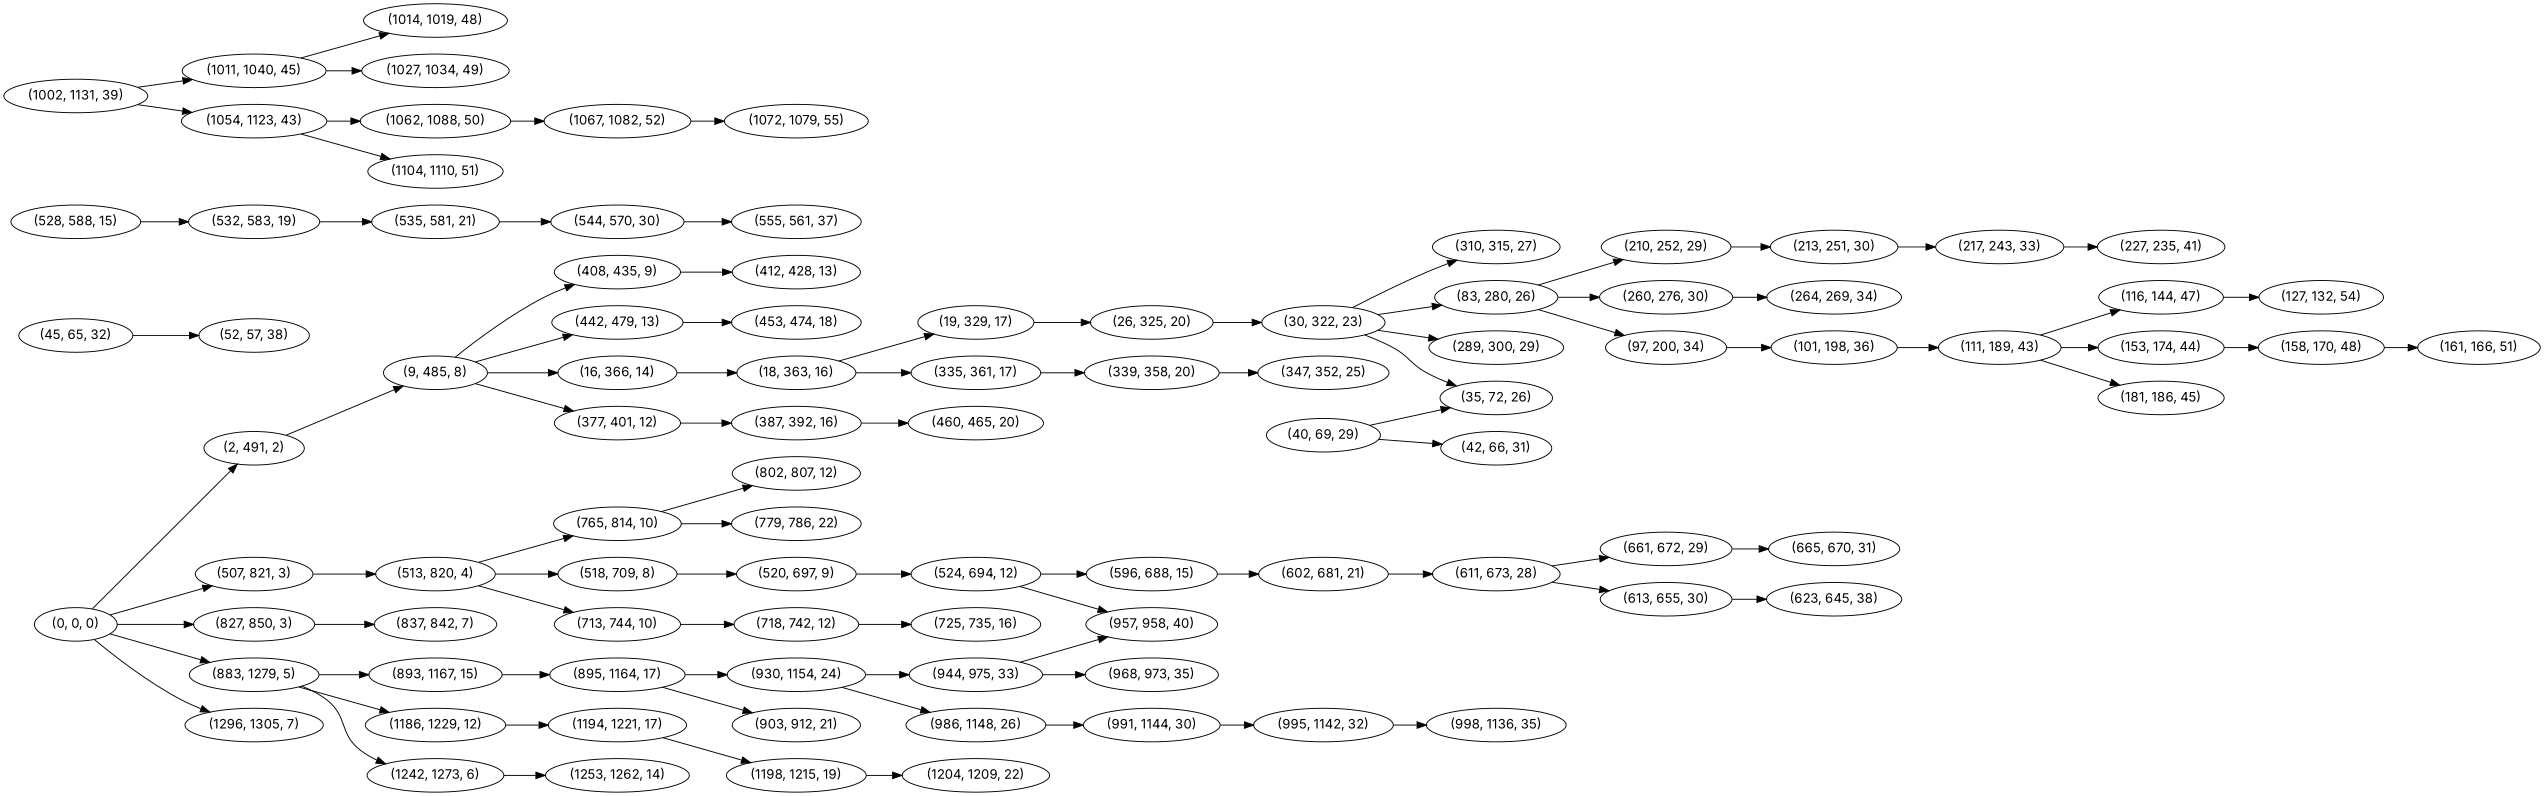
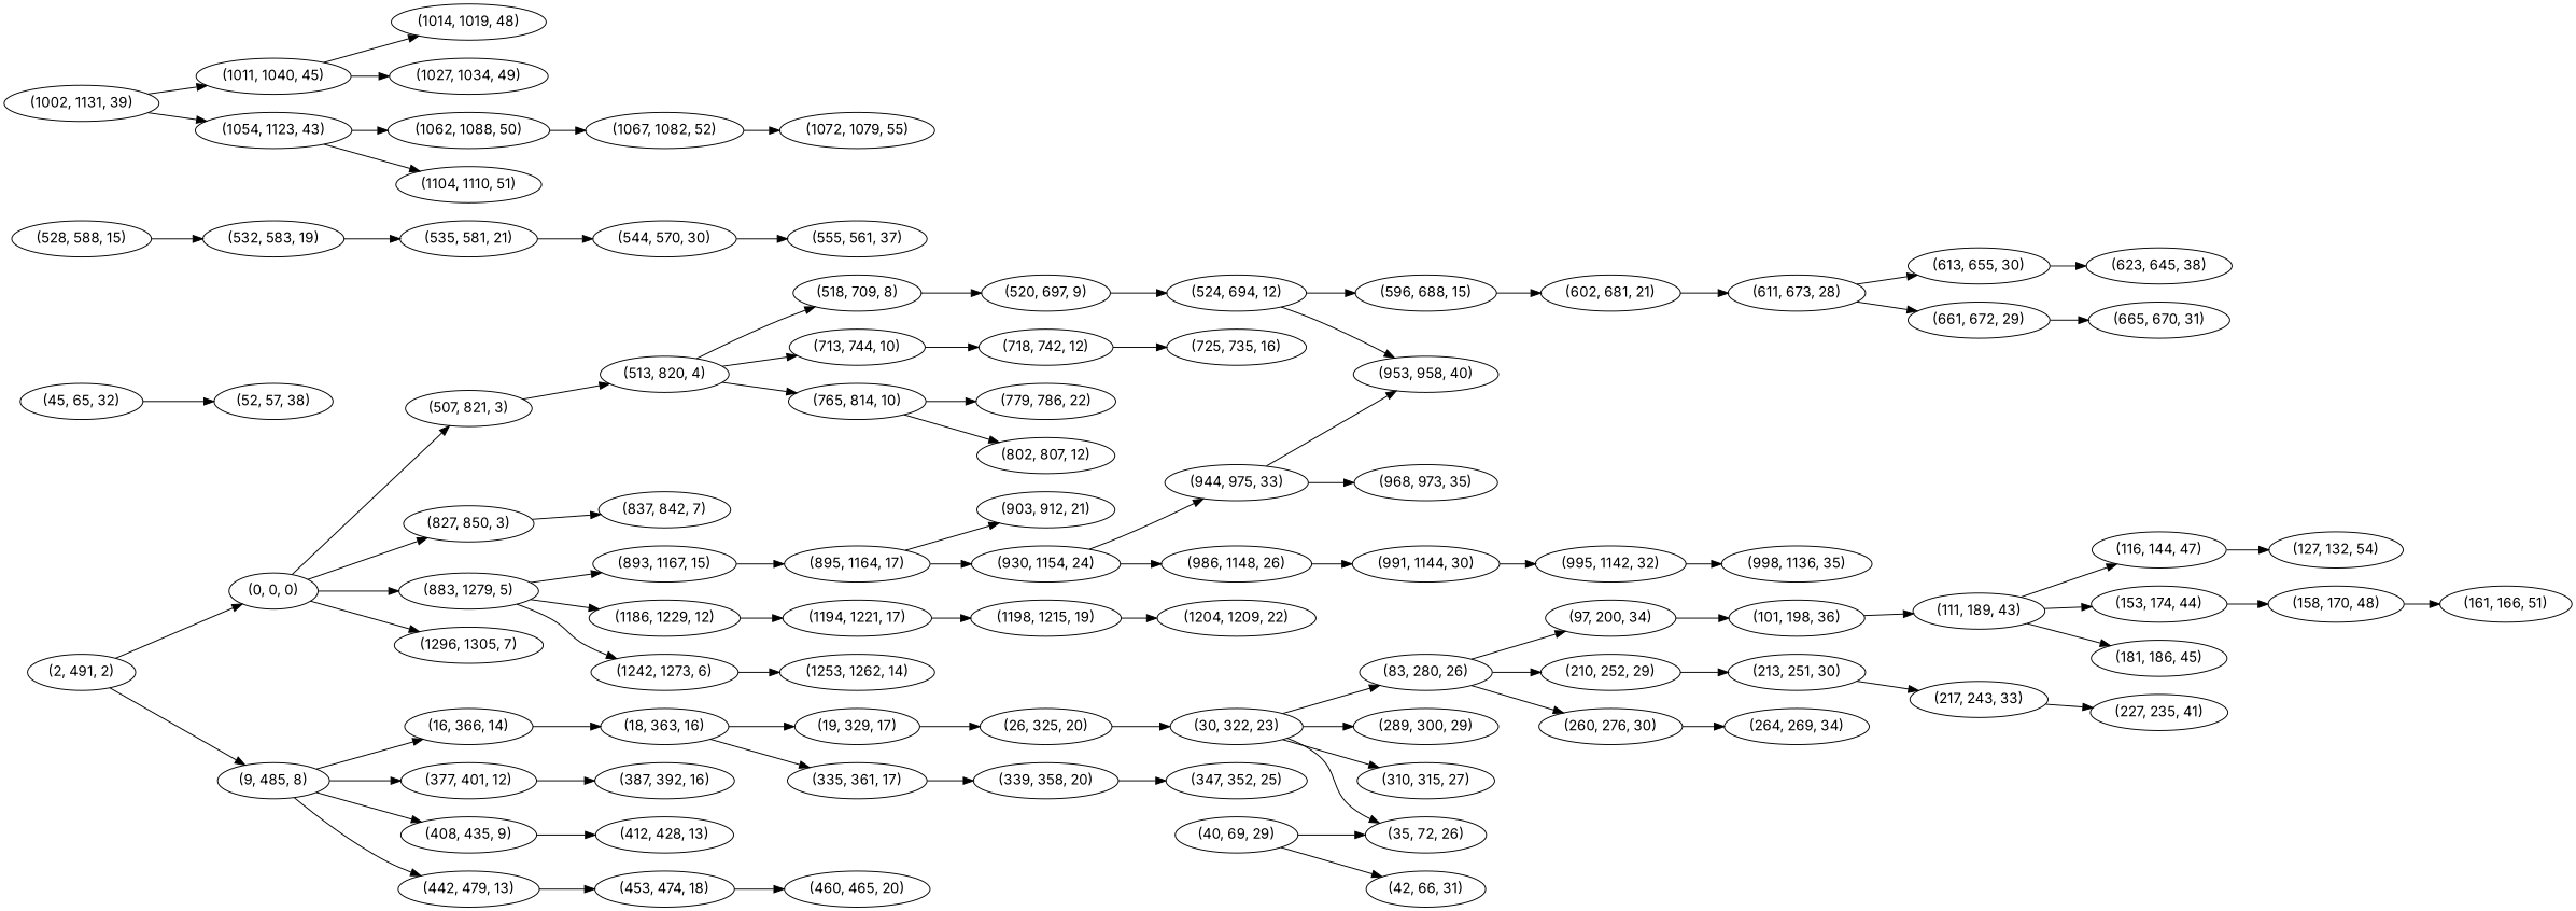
  digraph {
    fontname=Inter
    rankdir=LR
    node [fontname=Inter]
    edge [fontname=Inter]
    "(0, 0, 0)"
    "(2, 491, 2)"
    "(507, 821, 3)"
    "(827, 850, 3)"
    "(883, 1279, 5)"
    "(1296, 1305, 7)"
    "(9, 485, 8)"
    "(513, 820, 4)"
    "(837, 842, 7)"
    "(893, 1167, 15)"
    "(1186, 1229, 12)"
    "(1242, 1273, 6)"
    "(16, 366, 14)"
    "(377, 401, 12)"
    "(408, 435, 9)"
    "(442, 479, 13)"
    "(18, 363, 16)"
    "(387, 392, 16)"
    "(412, 428, 13)"
    "(453, 474, 18)"
    "(19, 329, 17)"
    "(335, 361, 17)"
    "(26, 325, 20)"
    "(339, 358, 20)"
    "(30, 322, 23)"
    "(35, 72, 26)"
    "(83, 280, 26)"
    "(289, 300, 29)"
    "(310, 315, 27)"
    "(97, 200, 34)"
    "(210, 252, 29)"
    "(260, 276, 30)"
    "(40, 69, 29)"
    "(42, 66, 31)"
    "(45, 65, 32)"
    "(52, 57, 38)"
    "(101, 198, 36)"
    "(213, 251, 30)"
    "(264, 269, 34)"
    "(111, 189, 43)"
    "(116, 144, 47)"
    "(153, 174, 44)"
    "(181, 186, 45)"
    "(127, 132, 54)"
    "(158, 170, 48)"
    "(161, 166, 51)"
    "(217, 243, 33)"
    "(227, 235, 41)"
    "(347, 352, 25)"
    "(460, 465, 20)"
    n51 [label="(518, 709, 8)"]
    "(713, 744, 10)"
    "(765, 814, 10)"
    "(520, 697, 9)"
    "(718, 742, 12)"
    "(779, 786, 22)"
    "(802, 807, 12)"
    "(524, 694, 12)"
    "(596, 688, 15)"
-   "(953, 958, 40)" [label="(957, 958, 40)"]
+   "(953, 958, 40)"
    "(528, 588, 15)"
    "(532, 583, 19)"
    "(602, 681, 21)"
    "(535, 581, 21)"
    "(544, 570, 30)"
    "(555, 561, 37)"
    "(611, 673, 28)"
    "(613, 655, 30)"
    "(661, 672, 29)"
    "(623, 645, 38)"
    "(665, 670, 31)"
    "(725, 735, 16)"
    "(895, 1164, 17)"
    "(1194, 1221, 17)"
    "(1253, 1262, 14)"
    "(903, 912, 21)"
    "(930, 1154, 24)"
    "(944, 975, 33)"
    "(986, 1148, 26)"
    "(968, 973, 35)"
    "(991, 1144, 30)"
    "(995, 1142, 32)"
    "(998, 1136, 35)"
    "(1002, 1131, 39)"
    "(1011, 1040, 45)"
    "(1054, 1123, 43)"
    "(1014, 1019, 48)"
    "(1027, 1034, 49)"
    "(1062, 1088, 50)"
    "(1104, 1110, 51)"
    "(1067, 1082, 52)"
    "(1072, 1079, 55)"
    "(1198, 1215, 19)"
    "(1204, 1209, 22)"
-   "(0, 0, 0)" -> "(2, 491, 2)"
+   "(2, 491, 2)" -> "(0, 0, 0)"
    "(0, 0, 0)" -> "(507, 821, 3)"
    "(0, 0, 0)" -> "(827, 850, 3)"
    "(0, 0, 0)" -> "(883, 1279, 5)"
    "(0, 0, 0)" -> "(1296, 1305, 7)"
    "(2, 491, 2)" -> "(9, 485, 8)"
    "(507, 821, 3)" -> "(513, 820, 4)"
    "(827, 850, 3)" -> "(837, 842, 7)"
    "(883, 1279, 5)" -> "(893, 1167, 15)"
    "(883, 1279, 5)" -> "(1186, 1229, 12)"
    "(883, 1279, 5)" -> "(1242, 1273, 6)"
    "(9, 485, 8)" -> "(16, 366, 14)"
    "(9, 485, 8)" -> "(377, 401, 12)"
    "(9, 485, 8)" -> "(408, 435, 9)"
    "(9, 485, 8)" -> "(442, 479, 13)"
    "(513, 820, 4)" -> n51
    "(513, 820, 4)" -> "(713, 744, 10)"
    "(513, 820, 4)" -> "(765, 814, 10)"
    "(893, 1167, 15)" -> "(895, 1164, 17)"
    "(1186, 1229, 12)" -> "(1194, 1221, 17)"
    "(1242, 1273, 6)" -> "(1253, 1262, 14)"
    "(16, 366, 14)" -> "(18, 363, 16)"
    "(377, 401, 12)" -> "(387, 392, 16)"
    "(408, 435, 9)" -> "(412, 428, 13)"
    "(442, 479, 13)" -> "(453, 474, 18)"
    "(18, 363, 16)" -> "(19, 329, 17)"
    "(18, 363, 16)" -> "(335, 361, 17)"
-   "(387, 392, 16)" -> "(460, 465, 20)"
+   "(453, 474, 18)" -> "(460, 465, 20)"
    "(19, 329, 17)" -> "(26, 325, 20)"
    "(335, 361, 17)" -> "(339, 358, 20)"
    "(26, 325, 20)" -> "(30, 322, 23)"
    "(339, 358, 20)" -> "(347, 352, 25)"
    "(30, 322, 23)" -> "(35, 72, 26)"
    "(30, 322, 23)" -> "(83, 280, 26)"
    "(30, 322, 23)" -> "(289, 300, 29)"
    "(30, 322, 23)" -> "(310, 315, 27)"
    "(83, 280, 26)" -> "(97, 200, 34)"
    "(83, 280, 26)" -> "(210, 252, 29)"
    "(83, 280, 26)" -> "(260, 276, 30)"
    "(97, 200, 34)" -> "(101, 198, 36)"
    "(210, 252, 29)" -> "(213, 251, 30)"
    "(260, 276, 30)" -> "(264, 269, 34)"
    "(40, 69, 29)" -> "(35, 72, 26)"
    "(40, 69, 29)" -> "(42, 66, 31)"
    "(45, 65, 32)" -> "(52, 57, 38)"
    "(101, 198, 36)" -> "(111, 189, 43)"
    "(213, 251, 30)" -> "(217, 243, 33)"
    "(111, 189, 43)" -> "(116, 144, 47)"
    "(111, 189, 43)" -> "(153, 174, 44)"
    "(111, 189, 43)" -> "(181, 186, 45)"
    "(116, 144, 47)" -> "(127, 132, 54)"
    "(153, 174, 44)" -> "(158, 170, 48)"
    "(158, 170, 48)" -> "(161, 166, 51)"
    "(217, 243, 33)" -> "(227, 235, 41)"
    n51 -> "(520, 697, 9)"
    "(713, 744, 10)" -> "(718, 742, 12)"
    "(765, 814, 10)" -> "(779, 786, 22)"
    "(765, 814, 10)" -> "(802, 807, 12)"
    "(520, 697, 9)" -> "(524, 694, 12)"
    "(718, 742, 12)" -> "(725, 735, 16)"
    "(524, 694, 12)" -> "(596, 688, 15)"
    "(524, 694, 12)" -> "(953, 958, 40)"
    "(596, 688, 15)" -> "(602, 681, 21)"
    "(528, 588, 15)" -> "(532, 583, 19)"
    "(532, 583, 19)" -> "(535, 581, 21)"
    "(602, 681, 21)" -> "(611, 673, 28)"
    "(535, 581, 21)" -> "(544, 570, 30)"
    "(544, 570, 30)" -> "(555, 561, 37)"
    "(611, 673, 28)" -> "(613, 655, 30)"
    "(611, 673, 28)" -> "(661, 672, 29)"
    "(613, 655, 30)" -> "(623, 645, 38)"
    "(661, 672, 29)" -> "(665, 670, 31)"
    "(895, 1164, 17)" -> "(903, 912, 21)"
    "(895, 1164, 17)" -> "(930, 1154, 24)"
    "(1194, 1221, 17)" -> "(1198, 1215, 19)"
    "(930, 1154, 24)" -> "(944, 975, 33)"
    "(930, 1154, 24)" -> "(986, 1148, 26)"
    "(944, 975, 33)" -> "(953, 958, 40)"
    "(944, 975, 33)" -> "(968, 973, 35)"
    "(986, 1148, 26)" -> "(991, 1144, 30)"
    "(991, 1144, 30)" -> "(995, 1142, 32)"
    "(995, 1142, 32)" -> "(998, 1136, 35)"
    "(1002, 1131, 39)" -> "(1011, 1040, 45)"
    "(1002, 1131, 39)" -> "(1054, 1123, 43)"
    "(1011, 1040, 45)" -> "(1014, 1019, 48)"
    "(1011, 1040, 45)" -> "(1027, 1034, 49)"
    "(1054, 1123, 43)" -> "(1062, 1088, 50)"
    "(1054, 1123, 43)" -> "(1104, 1110, 51)"
    "(1062, 1088, 50)" -> "(1067, 1082, 52)"
    "(1067, 1082, 52)" -> "(1072, 1079, 55)"
    "(1198, 1215, 19)" -> "(1204, 1209, 22)"
  }
